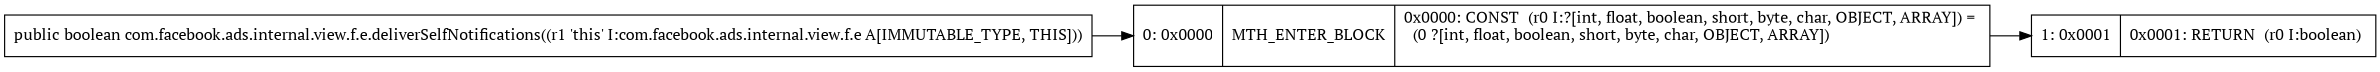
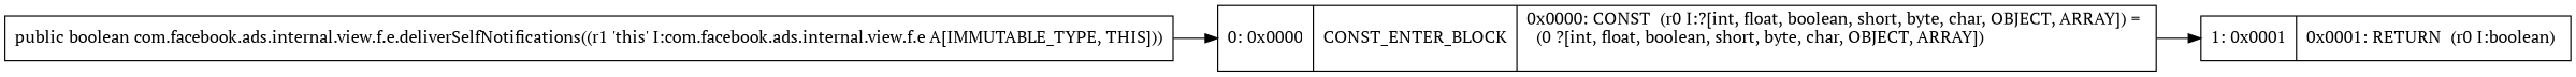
  digraph {
    rankdir=LR
    fontname="PT Serif"
    node [shape=record fontname="PT Serif"]
    edge [fontname="PT Serif"]
-   n1 [label="{0\:\ 0x0000|MTH_ENTER_BLOCK\l|0x0000: CONST  (r0 I:?[int, float, boolean, short, byte, char, OBJECT, ARRAY]) = \l  (0 ?[int, float, boolean, short, byte, char, OBJECT, ARRAY])\l \l}"]
+   n1 [label="{0\:\ 0x0000|CONST_ENTER_BLOCK\l|0x0000: CONST  (r0 I:?[int, float, boolean, short, byte, char, OBJECT, ARRAY]) = \l  (0 ?[int, float, boolean, short, byte, char, OBJECT, ARRAY])\l \l}"]
    n2 [label="{1\:\ 0x0001|0x0001: RETURN  (r0 I:boolean) \l}"]
    n3 [label="{public boolean com.facebook.ads.internal.view.f.e.deliverSelfNotifications((r1 'this' I:com.facebook.ads.internal.view.f.e A[IMMUTABLE_TYPE, THIS])) }"]
    n1 -> n2
    n3 -> n1
  }
